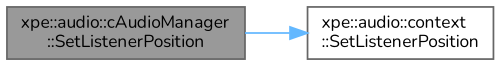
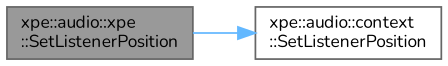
  digraph {
    rankdir=LR
    fontname=Nunito
    node [fontname=Nunito fontsize=10 shape=box style=filled]
-   n1 [color=gray40 fillcolor=grey60 fontcolor=black height=0.2 label="xpe::audio::cAudioManager\l::SetListenerPosition" width=0.4]
+   n1 [color=gray40 fillcolor=grey60 fontcolor=black height=0.2 label="xpe::audio::xpe\l::SetListenerPosition" width=0.4]
    n2 [color=grey40 fillcolor=white height=0.2 label="xpe::audio::context\l::SetListenerPosition" width=0.4]
    n1 -> n2 [color=steelblue1 fontname=Nunito fontsize=10 labelfontname=Helvetica labelfontsize=10 style=solid]
  }
